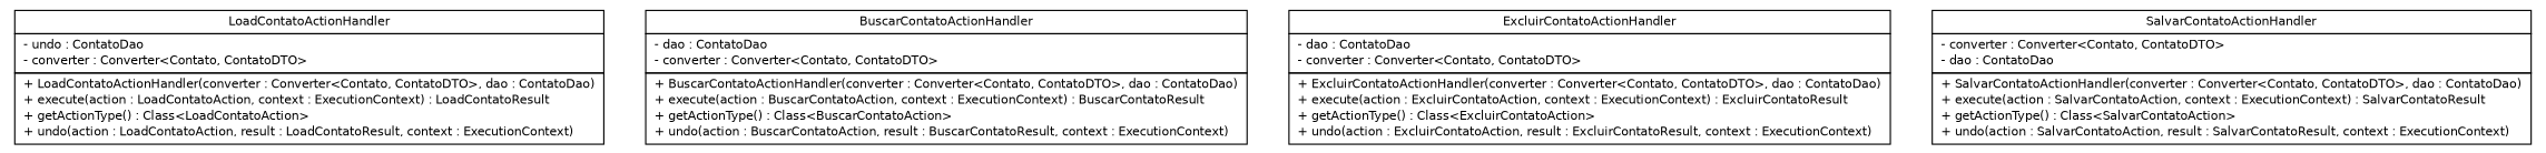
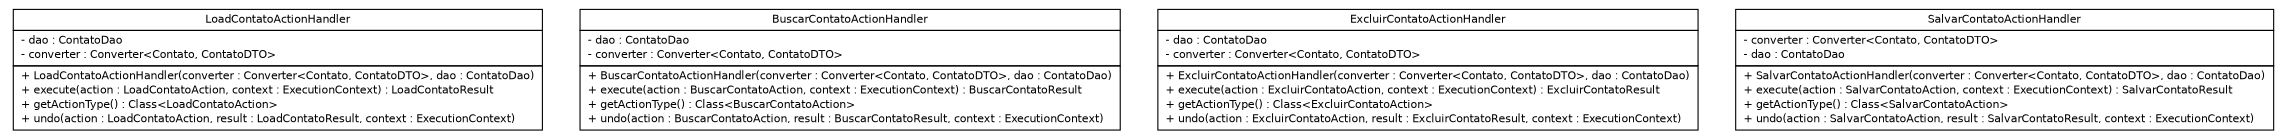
  digraph {
    nodesep=0.25
    ranksep=0.5
    node [fontcolor=black fontname=Helvetica fontsize=10.0 shape=plaintext]
-   n1 [label=<<table title="br.net.meditec.server.actionhandler.LoadContatoActionHandler" border="0" cellborder="1" cellspacing="0" cellpadding="2" port="p" href="./LoadContatoActionHandler.html"> 		<tr><td><table border="0" cellspacing="0" cellpadding="1"> <tr><td align="center" balign="center"> LoadContatoActionHandler </td></tr> 		</table></td></tr> 		<tr><td><table border="0" cellspacing="0" cellpadding="1"> <tr><td align="left" balign="left"> - undo : ContatoDao </td></tr> <tr><td align="left" balign="left"> - converter : Converter&lt;Contato, ContatoDTO&gt; </td></tr> 		</table></td></tr> 		<tr><td><table border="0" cellspacing="0" cellpadding="1"> <tr><td align="left" balign="left"> + LoadContatoActionHandler(converter : Converter&lt;Contato, ContatoDTO&gt;, dao : ContatoDao) </td></tr> <tr><td align="left" balign="left"> + execute(action : LoadContatoAction, context : ExecutionContext) : LoadContatoResult </td></tr> <tr><td align="left" balign="left"> + getActionType() : Class&lt;LoadContatoAction&gt; </td></tr> <tr><td align="left" balign="left"> + undo(action : LoadContatoAction, result : LoadContatoResult, context : ExecutionContext) </td></tr> 		</table></td></tr> 		</table>>]
+   n1 [label=<<table title="br.net.meditec.server.actionhandler.LoadContatoActionHandler" border="0" cellborder="1" cellspacing="0" cellpadding="2" port="p" href="./LoadContatoActionHandler.html"> 		<tr><td><table border="0" cellspacing="0" cellpadding="1"> <tr><td align="center" balign="center"> LoadContatoActionHandler </td></tr> 		</table></td></tr> 		<tr><td><table border="0" cellspacing="0" cellpadding="1"> <tr><td align="left" balign="left"> - dao : ContatoDao </td></tr> <tr><td align="left" balign="left"> - converter : Converter&lt;Contato, ContatoDTO&gt; </td></tr> 		</table></td></tr> 		<tr><td><table border="0" cellspacing="0" cellpadding="1"> <tr><td align="left" balign="left"> + LoadContatoActionHandler(converter : Converter&lt;Contato, ContatoDTO&gt;, dao : ContatoDao) </td></tr> <tr><td align="left" balign="left"> + execute(action : LoadContatoAction, context : ExecutionContext) : LoadContatoResult </td></tr> <tr><td align="left" balign="left"> + getActionType() : Class&lt;LoadContatoAction&gt; </td></tr> <tr><td align="left" balign="left"> + undo(action : LoadContatoAction, result : LoadContatoResult, context : ExecutionContext) </td></tr> 		</table></td></tr> 		</table>>]
    n2 [label=<<table title="br.net.meditec.server.actionhandler.BuscarContatoActionHandler" border="0" cellborder="1" cellspacing="0" cellpadding="2" port="p" href="./BuscarContatoActionHandler.html"> 		<tr><td><table border="0" cellspacing="0" cellpadding="1"> <tr><td align="center" balign="center"> BuscarContatoActionHandler </td></tr> 		</table></td></tr> 		<tr><td><table border="0" cellspacing="0" cellpadding="1"> <tr><td align="left" balign="left"> - dao : ContatoDao </td></tr> <tr><td align="left" balign="left"> - converter : Converter&lt;Contato, ContatoDTO&gt; </td></tr> 		</table></td></tr> 		<tr><td><table border="0" cellspacing="0" cellpadding="1"> <tr><td align="left" balign="left"> + BuscarContatoActionHandler(converter : Converter&lt;Contato, ContatoDTO&gt;, dao : ContatoDao) </td></tr> <tr><td align="left" balign="left"> + execute(action : BuscarContatoAction, context : ExecutionContext) : BuscarContatoResult </td></tr> <tr><td align="left" balign="left"> + getActionType() : Class&lt;BuscarContatoAction&gt; </td></tr> <tr><td align="left" balign="left"> + undo(action : BuscarContatoAction, result : BuscarContatoResult, context : ExecutionContext) </td></tr> 		</table></td></tr> 		</table>>]
    n3 [label=<<table title="br.net.meditec.server.actionhandler.ExcluirContatoActionHandler" border="0" cellborder="1" cellspacing="0" cellpadding="2" port="p" href="./ExcluirContatoActionHandler.html"> 		<tr><td><table border="0" cellspacing="0" cellpadding="1"> <tr><td align="center" balign="center"> ExcluirContatoActionHandler </td></tr> 		</table></td></tr> 		<tr><td><table border="0" cellspacing="0" cellpadding="1"> <tr><td align="left" balign="left"> - dao : ContatoDao </td></tr> <tr><td align="left" balign="left"> - converter : Converter&lt;Contato, ContatoDTO&gt; </td></tr> 		</table></td></tr> 		<tr><td><table border="0" cellspacing="0" cellpadding="1"> <tr><td align="left" balign="left"> + ExcluirContatoActionHandler(converter : Converter&lt;Contato, ContatoDTO&gt;, dao : ContatoDao) </td></tr> <tr><td align="left" balign="left"> + execute(action : ExcluirContatoAction, context : ExecutionContext) : ExcluirContatoResult </td></tr> <tr><td align="left" balign="left"> + getActionType() : Class&lt;ExcluirContatoAction&gt; </td></tr> <tr><td align="left" balign="left"> + undo(action : ExcluirContatoAction, result : ExcluirContatoResult, context : ExecutionContext) </td></tr> 		</table></td></tr> 		</table>>]
    n4 [label=<<table title="br.net.meditec.server.actionhandler.SalvarContatoActionHandler" border="0" cellborder="1" cellspacing="0" cellpadding="2" port="p" href="./SalvarContatoActionHandler.html"> 		<tr><td><table border="0" cellspacing="0" cellpadding="1"> <tr><td align="center" balign="center"> SalvarContatoActionHandler </td></tr> 		</table></td></tr> 		<tr><td><table border="0" cellspacing="0" cellpadding="1"> <tr><td align="left" balign="left"> - converter : Converter&lt;Contato, ContatoDTO&gt; </td></tr> <tr><td align="left" balign="left"> - dao : ContatoDao </td></tr> 		</table></td></tr> 		<tr><td><table border="0" cellspacing="0" cellpadding="1"> <tr><td align="left" balign="left"> + SalvarContatoActionHandler(converter : Converter&lt;Contato, ContatoDTO&gt;, dao : ContatoDao) </td></tr> <tr><td align="left" balign="left"> + execute(action : SalvarContatoAction, context : ExecutionContext) : SalvarContatoResult </td></tr> <tr><td align="left" balign="left"> + getActionType() : Class&lt;SalvarContatoAction&gt; </td></tr> <tr><td align="left" balign="left"> + undo(action : SalvarContatoAction, result : SalvarContatoResult, context : ExecutionContext) </td></tr> 		</table></td></tr> 		</table>>]
  }
